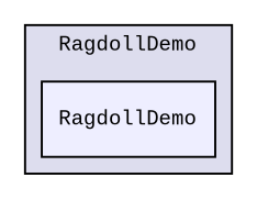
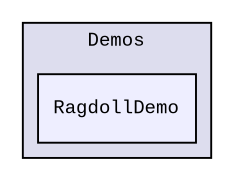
  digraph {
    compound=true
    rankdir=LR
    fontname="Liberation Mono"
    n1 [fillcolor="#eeeeff" fontname="Liberation Mono" fontsize=10 label=RagdollDemo pencolor=black shape=box style=filled]
    subgraph cluster_1 {
      bgcolor="#ddddee"
      fontsize=10
-     label=RagdollDemo
+     label=Demos
      pencolor=black
      n1
    }
  }
